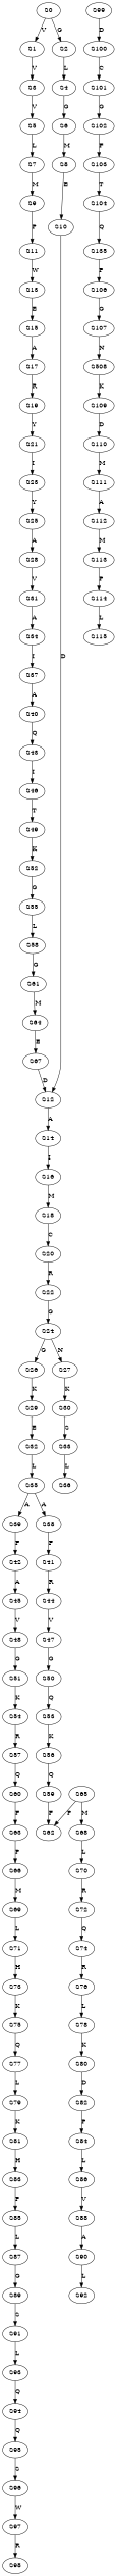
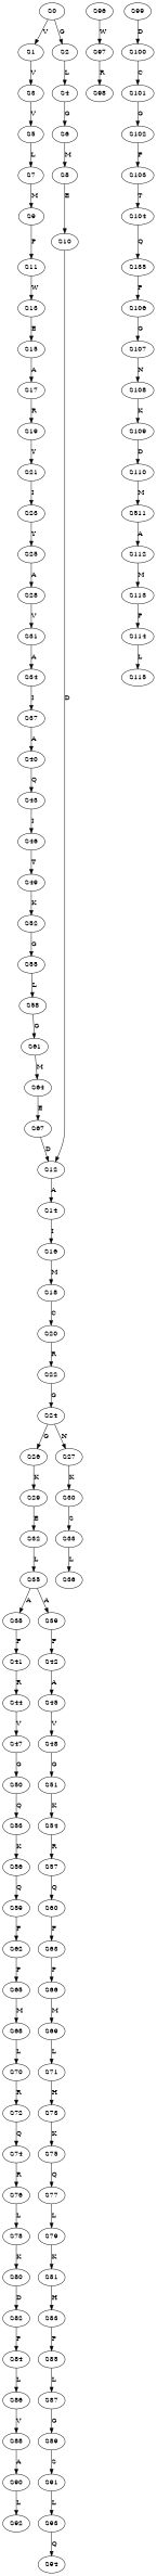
  strict digraph {
    S0
    S1
    S2
    S3
    S4
    S5
    S6
    S7
    S8
    S9
    S10
    S11
    S12
    S13
    S14
    S15
    S16
    S17
    S18
    S19
    S20
    S21
    S22
    S23
    S24
    S25
    S26
    S27
    S28
    S29
    S30
    S31
    S32
    S33
    S34
    S35
    S36
    S37
    S38
    S39
    S40
    S41
    S42
    S43
    S44
    S45
    S46
    S47
    S48
    S49
    S50
    S51
    S52
    S53
    S54
    S55
    S56
    S57
    S58
    S59
    S60
    S61
    S62
    S63
    S64
    S65
    S66
    S67
    S68
    S69
    S70
    S71
    S72
    S73
    S74
    S75
    S76
    S77
    S78
    S79
    S80
    S81
    S82
    S83
    S84
    S85
    S86
    S87
    S88
    S89
    S90
    S91
    S92
    S93
    S94
-   S95
    S96
    S97
    S98
    S99
    S100
    S101
    S102
    S103
    S104
    n106 [label=S135]
    S106
    S107
-   S108 [label=S508]
+   S108
    S109
    S110
-   S111
+   S111 [label=S511]
    S112
    S113
    S114
    S115
    S0 -> S1 [label=V]
    S0 -> S2 [label=G]
    S1 -> S3 [label=V]
    S2 -> S4 [label=L]
    S3 -> S5 [label=V]
    S4 -> S6 [label=G]
    S5 -> S7 [label=L]
    S6 -> S8 [label=M]
    S7 -> S9 [label=M]
    S8 -> S10 [label=E]
    S9 -> S11 [label=P]
    S10 -> S12 [label=D]
    S11 -> S13 [label=W]
    S12 -> S14 [label=A]
    S13 -> S15 [label=E]
    S14 -> S16 [label=I]
    S15 -> S17 [label=A]
    S16 -> S18 [label=M]
    S17 -> S19 [label=R]
    S18 -> S20 [label=C]
    S19 -> S21 [label=Y]
    S20 -> S22 [label=R]
    S21 -> S23 [label=I]
    S22 -> S24 [label=G]
    S23 -> S25 [label=Y]
    S24 -> S26 [label=G]
    S24 -> S27 [label=N]
    S25 -> S28 [label=A]
    S26 -> S29 [label=K]
    S27 -> S30 [label=K]
    S28 -> S31 [label=V]
    S29 -> S32 [label=E]
    S30 -> S33 [label=S]
    S31 -> S34 [label=A]
    S32 -> S35 [label=L]
    S33 -> S36 [label=L]
    S34 -> S37 [label=I]
    S35 -> S38 [label=A]
    S35 -> S39 [label=A]
    S37 -> S40 [label=A]
    S38 -> S41 [label=F]
    S39 -> S42 [label=F]
    S40 -> S43 [label=Q]
    S41 -> S44 [label=R]
    S42 -> S45 [label=A]
    S43 -> S46 [label=I]
    S44 -> S47 [label=V]
    S45 -> S48 [label=V]
    S46 -> S49 [label=T]
    S47 -> S50 [label=G]
    S48 -> S51 [label=G]
    S49 -> S52 [label=K]
    S50 -> S53 [label=Q]
    S51 -> S54 [label=K]
    S52 -> S55 [label=G]
    S53 -> S56 [label=K]
    S54 -> S57 [label=R]
    S55 -> S58 [label=L]
    S56 -> S59 [label=Q]
    S57 -> S60 [label=Q]
    S58 -> S61 [label=G]
    S59 -> S62 [label=F]
    S60 -> S63 [label=F]
    S61 -> S64 [label=M]
-   S65 -> S62 [label=P]
+   S62 -> S65 [label=P]
    S63 -> S66 [label=P]
    S64 -> S67 [label=E]
    S65 -> S68 [label=M]
    S66 -> S69 [label=M]
    S67 -> S12 [label=D]
    S68 -> S70 [label=L]
    S69 -> S71 [label=L]
    S70 -> S72 [label=R]
    S71 -> S73 [label=H]
    S72 -> S74 [label=Q]
    S73 -> S75 [label=K]
    S74 -> S76 [label=R]
    S75 -> S77 [label=Q]
    S76 -> S78 [label=L]
    S77 -> S79 [label=L]
    S78 -> S80 [label=K]
    S79 -> S81 [label=K]
    S80 -> S82 [label=D]
    S81 -> S83 [label=H]
    S82 -> S84 [label=P]
    S83 -> S85 [label=P]
    S84 -> S86 [label=L]
    S85 -> S87 [label=L]
    S86 -> S88 [label=V]
    S87 -> S89 [label=G]
    S88 -> S90 [label=A]
    S89 -> S91 [label=S]
    S90 -> S92 [label=L]
    S91 -> S93 [label=L]
    S93 -> S94 [label=Q]
-   S94 -> S95 [label=Q]
-   S95 -> S96 [label=S]
    S96 -> S97 [label=W]
    S97 -> S98 [label=R]
    S99 -> S100 [label=D]
    S100 -> S101 [label=C]
    S101 -> S102 [label=G]
    S102 -> S103 [label=F]
    S103 -> S104 [label=T]
    S104 -> n106 [label=Q]
    n106 -> S106 [label=P]
    S106 -> S107 [label=G]
    S107 -> S108 [label=N]
    S108 -> S109 [label=K]
    S109 -> S110 [label=D]
    S110 -> S111 [label=M]
    S111 -> S112 [label=A]
    S112 -> S113 [label=M]
    S113 -> S114 [label=P]
    S114 -> S115 [label=L]
  }
